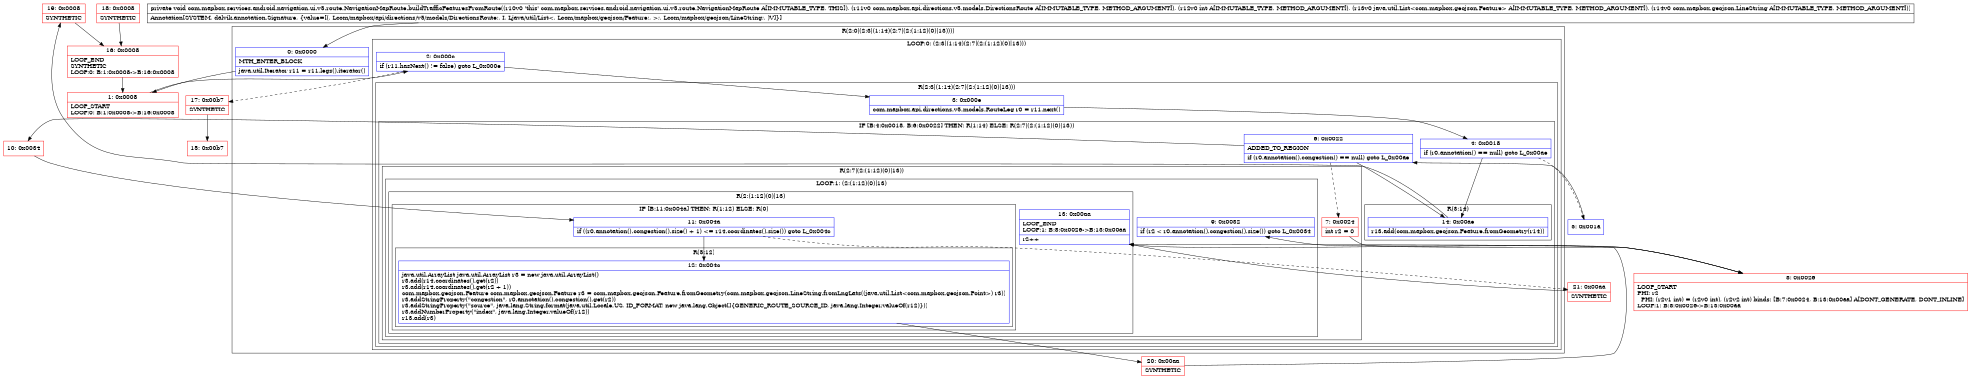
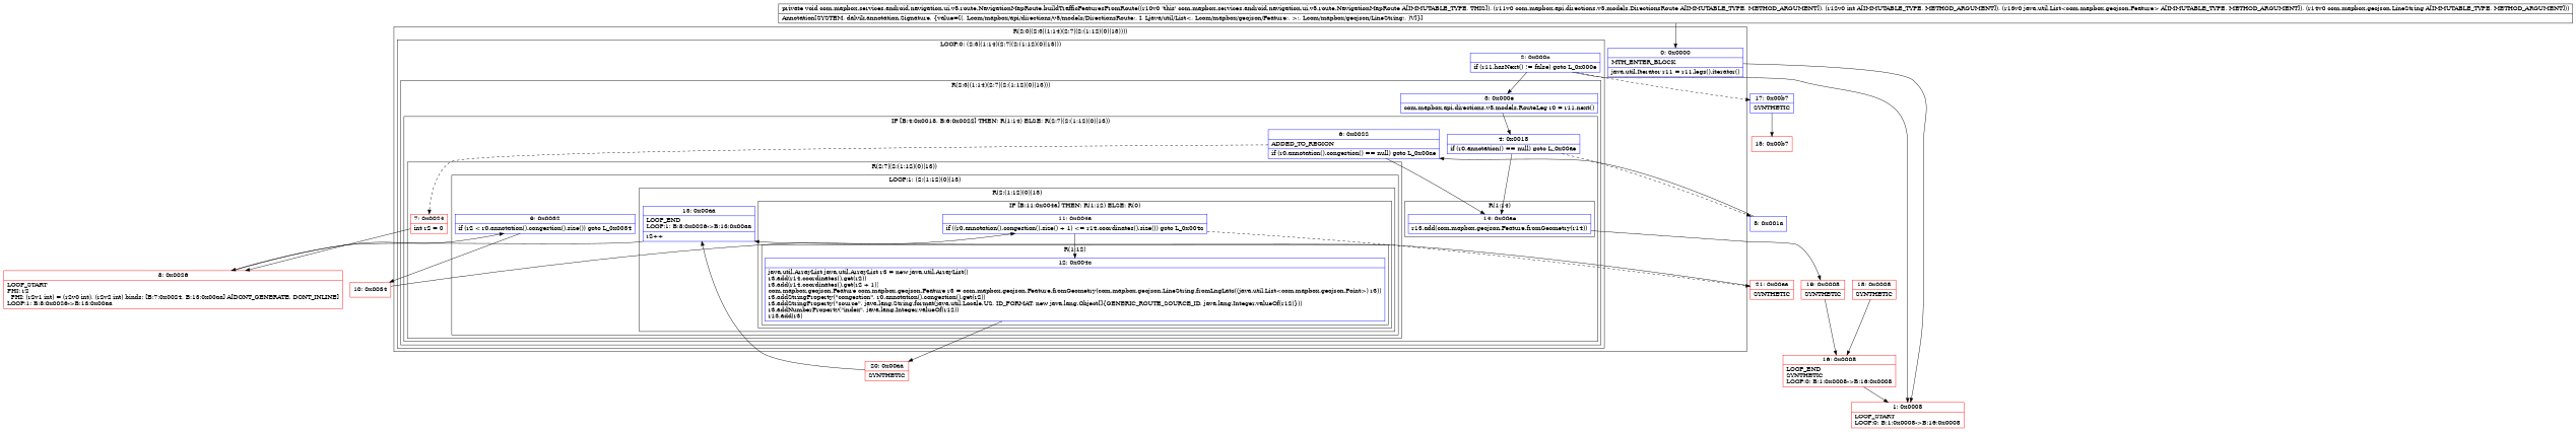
  digraph {
    node [color=blue shape=record]
    n1 [label="{14\:\ 0x00ae|r13.add(com.mapbox.geojson.Feature.fromGeometry(r14))\l}"]
    n2 [label="{12\:\ 0x004c|java.util.ArrayList java.util.ArrayList r3 = new java.util.ArrayList()\lr3.add(r14.coordinates().get(r2))\lr3.add(r14.coordinates().get(r2 + 1))\lcom.mapbox.geojson.Feature com.mapbox.geojson.Feature r3 = com.mapbox.geojson.Feature.fromGeometry(com.mapbox.geojson.LineString.fromLngLats((java.util.List\<com.mapbox.geojson.Point\>) r3))\lr3.addStringProperty(\"congestion\", r0.annotation().congestion().get(r2))\lr3.addStringProperty(\"source\", java.lang.String.format(java.util.Locale.US, ID_FORMAT, new java.lang.Object[]\{GENERIC_ROUTE_SOURCE_ID, java.lang.Integer.valueOf(r12)\}))\lr3.addNumberProperty(\"index\", java.lang.Integer.valueOf(r12))\lr13.add(r3)\l}"]
    n3 [label="{11\:\ 0x004a|if ((r0.annotation().congestion().size() + 1) \<= r14.coordinates().size()) goto L_0x004c\l}"]
    n4 [label="{13\:\ 0x00aa|LOOP_END\lLOOP:1: B:8:0x0026\-\>B:13:0x00aa\l|r2++\l}"]
    n5 [label="{9\:\ 0x0032|if (r2 \< r0.annotation().congestion().size()) goto L_0x0034\l}"]
    n6 [color=red label="{7\:\ 0x0024|int r2 = 0\l}"]
    n7 [label="{4\:\ 0x0018|if (r0.annotation() == null) goto L_0x00ae\l}"]
    n8 [label="{6\:\ 0x0022|ADDED_TO_REGION\l|if (r0.annotation().congestion() == null) goto L_0x00ae\l}"]
    n9 [label="{3\:\ 0x000e|com.mapbox.api.directions.v5.models.RouteLeg r0 = r11.next()\l}"]
    n10 [label="{2\:\ 0x000c|if (r11.hasNext() != false) goto L_0x000e\l}"]
    n11 [label="{0\:\ 0x0000|MTH_ENTER_BLOCK\l|java.util.Iterator r11 = r11.legs().iterator()\l}"]
    n12 [color=red label="{19\:\ 0x0008|SYNTHETIC\l}"]
    n13 [color=red label="{20\:\ 0x00aa|SYNTHETIC\l}"]
    n14 [color=red label="{21\:\ 0x00aa|SYNTHETIC\l}"]
    n15 [color=red label="{8\:\ 0x0026|LOOP_START\lPHI: r2 \l  PHI: (r2v1 int) = (r2v0 int), (r2v2 int) binds: [B:7:0x0024, B:13:0x00aa] A[DONT_GENERATE, DONT_INLINE]\lLOOP:1: B:8:0x0026\-\>B:13:0x00aa\l}"]
    n16 [color=red label="{10\:\ 0x0034}"]
    n17 [label="{5\:\ 0x001a}"]
-   n18 [color=red label="{17\:\ 0x00b7|SYNTHETIC\l}"]
+   n18 [label="{17\:\ 0x00b7|SYNTHETIC\l}"]
    n19 [color=red label="{1\:\ 0x0008|LOOP_START\lLOOP:0: B:1:0x0008\-\>B:16:0x0008\l}"]
    n20 [color=red label="{15\:\ 0x00b7}"]
    n21 [color=red label="{16\:\ 0x0008|LOOP_END\lSYNTHETIC\lLOOP:0: B:1:0x0008\-\>B:16:0x0008\l}"]
    n22 [color=red label="{18\:\ 0x0008|SYNTHETIC\l}"]
    n23 [label="{private void com.mapbox.services.android.navigation.ui.v5.route.NavigationMapRoute.buildTrafficFeaturesFromRoute((r10v0 'this' com.mapbox.services.android.navigation.ui.v5.route.NavigationMapRoute A[IMMUTABLE_TYPE, THIS]), (r11v0 com.mapbox.api.directions.v5.models.DirectionsRoute A[IMMUTABLE_TYPE, METHOD_ARGUMENT]), (r12v0 int A[IMMUTABLE_TYPE, METHOD_ARGUMENT]), (r13v0 java.util.List\<com.mapbox.geojson.Feature\> A[IMMUTABLE_TYPE, METHOD_ARGUMENT]), (r14v0 com.mapbox.geojson.LineString A[IMMUTABLE_TYPE, METHOD_ARGUMENT]))  | Annotation[SYSTEM, dalvik.annotation.Signature, \{value=[(, Lcom\/mapbox\/api\/directions\/v5\/models\/DirectionsRoute;, I, Ljava\/util\/List\<, Lcom\/mapbox\/geojson\/Feature;, \>;, Lcom\/mapbox\/geojson\/LineString;, )V]\}]\l}" color=""]
    subgraph cluster_1 {
      label="R(2:0|(2:3|(1:14)(2:7|(2:(1:12)(0)|13))))"
      n11
      subgraph cluster_2 {
        label="LOOP:0: (2:3|(1:14)(2:7|(2:(1:12)(0)|13)))"
        n10
        subgraph cluster_3 {
          label="R(2:3|(1:14)(2:7|(2:(1:12)(0)|13)))"
          n9
          subgraph cluster_4 {
            label="IF [B:4:0x0018, B:6:0x0022] THEN: R(1:14) ELSE: R(2:7|(2:(1:12)(0)|13))"
            n7
            n8
            subgraph cluster_5 {
-             label="R(3:14)"
+             label="R(1:14)"
              n1
            }
            subgraph cluster_6 {
              label="R(2:7|(2:(1:12)(0)|13))"
              n6
              subgraph cluster_7 {
                label="LOOP:1: (2:(1:12)(0)|13)"
                n5
                subgraph cluster_8 {
                  label="R(2:(1:12)(0)|13)"
                  n4
                  subgraph cluster_9 {
                    label="IF [B:11:0x004a] THEN: R(1:12) ELSE: R(0)"
                    n3
                    subgraph cluster_10 {
-                     label="R(5:12)"
+                     label="R(1:12)"
                      n2
                    }
                    subgraph cluster_11 {
                      label="R(0)"
                    }
                  }
                }
              }
            }
          }
        }
      }
    }
    n1 -> n12
    n2 -> n13
    n3 -> n2
    n3 -> n14 [style=dashed]
    n4 -> n15
-   n8 -> n16
+   n5 -> n16
    n6 -> n15
    n7 -> n1
    n7 -> n17 [style=dashed]
    n8 -> n1
    n8 -> n6 [style=dashed]
    n9 -> n7
    n10 -> n9
    n10 -> n18 [style=dashed]
    n11 -> n19
    n12 -> n21
    n13 -> n4
    n14 -> n4
    n15 -> n5
    n16 -> n3
    n17 -> n8
    n18 -> n20
-   n19 -> n10
+   n10 -> n19
    n21 -> n19
    n22 -> n21
    n23 -> n11
  }
